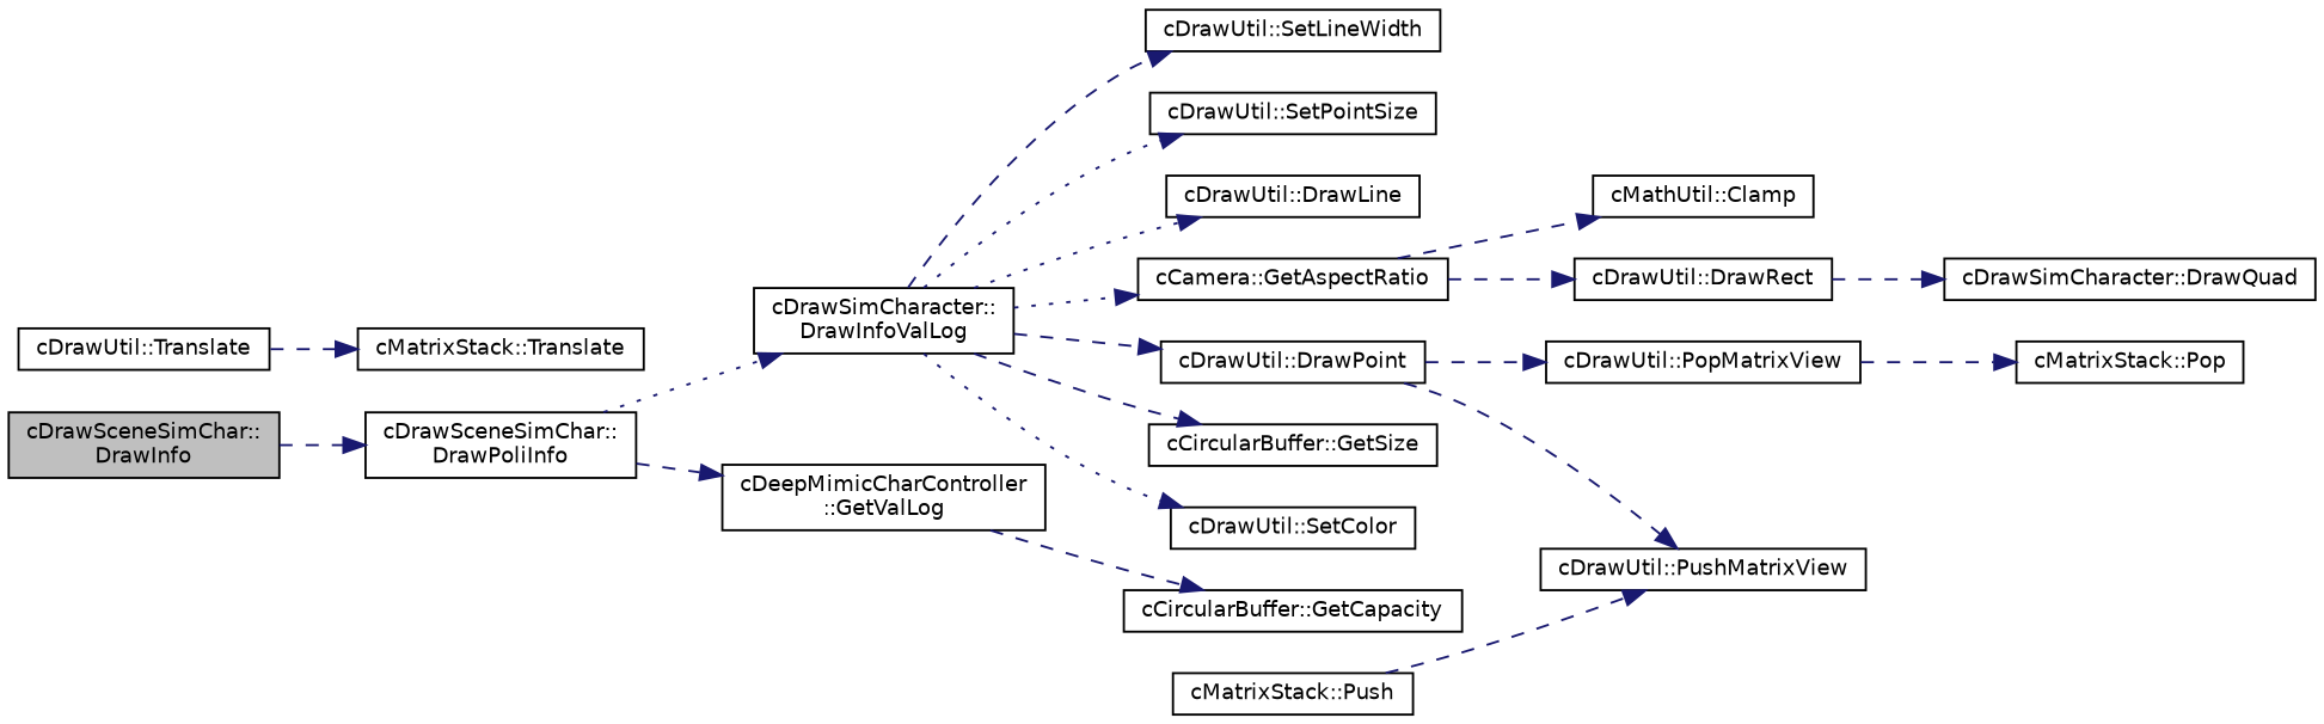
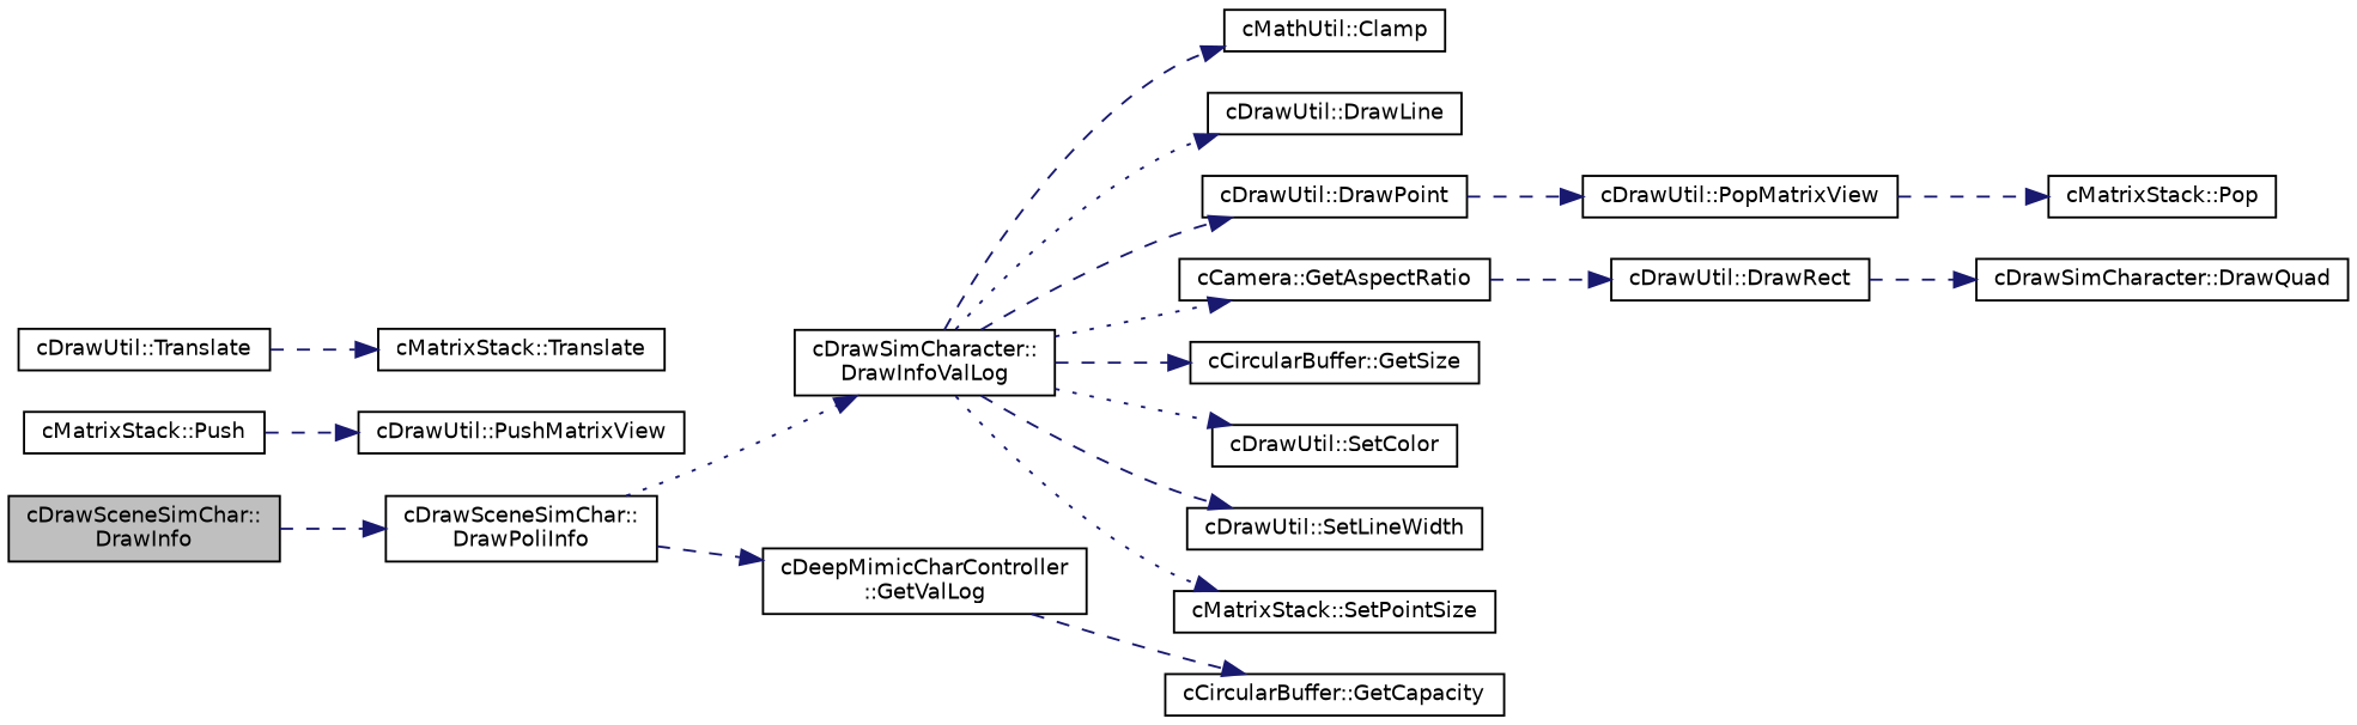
  digraph {
    rankdir=LR
    node [color=black fillcolor=white fontname=Helvetica fontsize=10 shape=record style=filled]
    edge [color=midnightblue fontname=Helvetica fontsize=10 labelfontname=Helvetica labelfontsize=10 style=dashed]
    n1 [fillcolor=grey75 fontcolor=black height=0.2 label="cDrawSceneSimChar::\lDrawInfo" width=0.4]
    n2 [height=0.2 label="cDrawSceneSimChar::\lDrawPoliInfo" width=0.4]
    n3 [height=0.2 label="cDrawSimCharacter::\lDrawInfoValLog" width=0.4]
    n4 [height=0.2 label="cDeepMimicCharController\l::GetValLog" width=0.4]
    n5 [height=0.2 label="cMathUtil::Clamp" width=0.4]
    n6 [height=0.2 label="cDrawUtil::DrawLine" width=0.4]
    n7 [height=0.2 label="cDrawUtil::DrawPoint" width=0.4]
    n8 [height=0.2 label="cCamera::GetAspectRatio" width=0.4]
    n9 [height=0.2 label="cCircularBuffer::GetSize" width=0.4]
    n10 [height=0.2 label="cDrawUtil::SetColor" width=0.4]
    n11 [height=0.2 label="cDrawUtil::SetLineWidth" width=0.4]
-   n12 [height=0.2 label="cDrawUtil::SetPointSize" width=0.4]
+   n12 [height=0.2 label="cMatrixStack::SetPointSize" width=0.4]
    n13 [height=0.2 label="cCircularBuffer::GetCapacity" width=0.4]
    n14 [height=0.2 label="cDrawUtil::PopMatrixView" width=0.4]
    n15 [height=0.2 label="cDrawUtil::PushMatrixView" width=0.4]
    n16 [height=0.2 label="cDrawUtil::DrawRect" width=0.4]
    n17 [height=0.2 label="cDrawSimCharacter::DrawQuad" width=0.4]
    n18 [height=0.2 label="cMatrixStack::Pop" width=0.4]
    n19 [height=0.2 label="cDrawUtil::Translate" width=0.4]
    n20 [height=0.2 label="cMatrixStack::Translate" width=0.4]
    n21 [height=0.2 label="cMatrixStack::Push" width=0.4]
    n1 -> n2
    n2 -> n3 [style=dotted]
    n2 -> n4
-   n8 -> n5
+   n3 -> n5
    n3 -> n6 [style=dotted]
    n3 -> n7
    n3 -> n8 [style=dotted]
    n3 -> n9
    n3 -> n10 [style=dotted]
    n3 -> n11
    n3 -> n12 [style=dotted]
    n4 -> n13
    n7 -> n14
-   n7 -> n15
    n8 -> n16
    n14 -> n18
    n16 -> n17
    n19 -> n20
    n21 -> n15
  }
